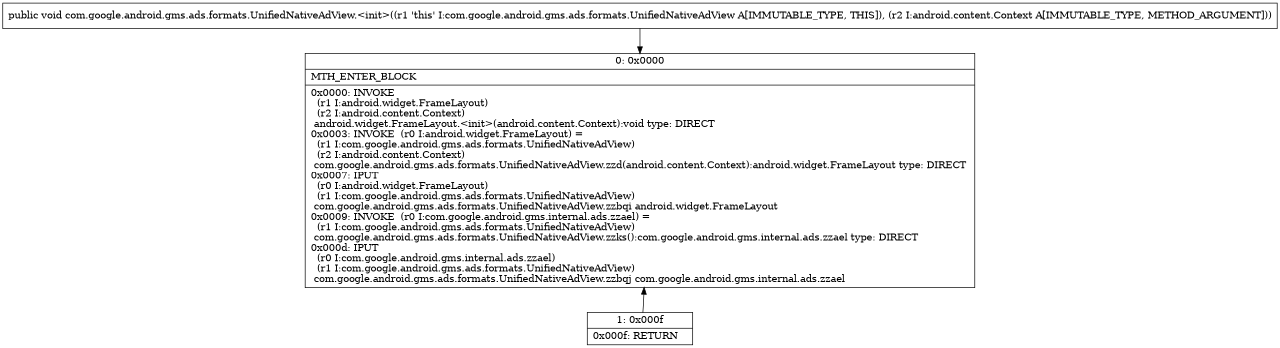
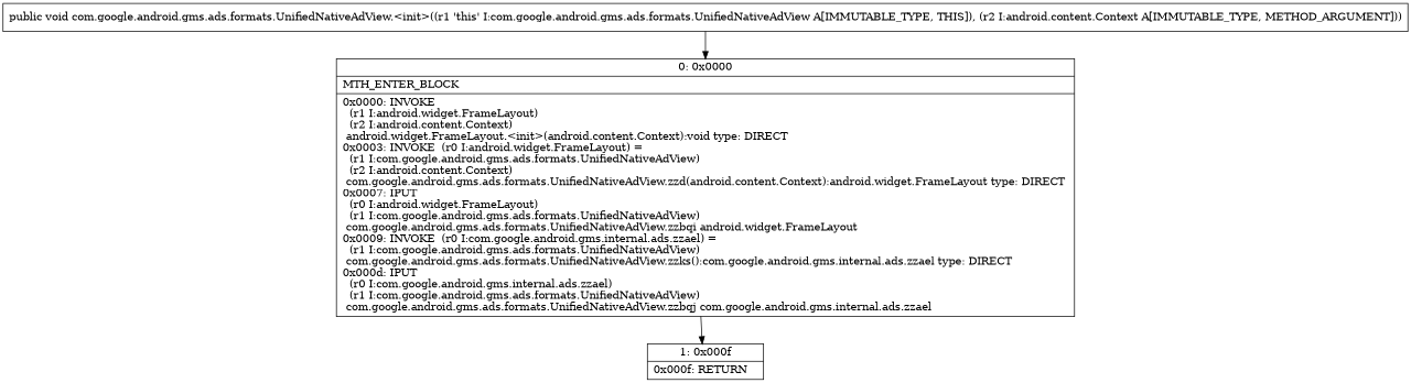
  digraph {
    node [shape=record]
    n1 [label="{0\:\ 0x0000|MTH_ENTER_BLOCK\l|0x0000: INVOKE  \l  (r1 I:android.widget.FrameLayout)\l  (r2 I:android.content.Context)\l android.widget.FrameLayout.\<init\>(android.content.Context):void type: DIRECT \l0x0003: INVOKE  (r0 I:android.widget.FrameLayout) = \l  (r1 I:com.google.android.gms.ads.formats.UnifiedNativeAdView)\l  (r2 I:android.content.Context)\l com.google.android.gms.ads.formats.UnifiedNativeAdView.zzd(android.content.Context):android.widget.FrameLayout type: DIRECT \l0x0007: IPUT  \l  (r0 I:android.widget.FrameLayout)\l  (r1 I:com.google.android.gms.ads.formats.UnifiedNativeAdView)\l com.google.android.gms.ads.formats.UnifiedNativeAdView.zzbqi android.widget.FrameLayout \l0x0009: INVOKE  (r0 I:com.google.android.gms.internal.ads.zzael) = \l  (r1 I:com.google.android.gms.ads.formats.UnifiedNativeAdView)\l com.google.android.gms.ads.formats.UnifiedNativeAdView.zzks():com.google.android.gms.internal.ads.zzael type: DIRECT \l0x000d: IPUT  \l  (r0 I:com.google.android.gms.internal.ads.zzael)\l  (r1 I:com.google.android.gms.ads.formats.UnifiedNativeAdView)\l com.google.android.gms.ads.formats.UnifiedNativeAdView.zzbqj com.google.android.gms.internal.ads.zzael \l}"]
    n2 [label="{1\:\ 0x000f|0x000f: RETURN   \l}"]
    n3 [label="{public void com.google.android.gms.ads.formats.UnifiedNativeAdView.\<init\>((r1 'this' I:com.google.android.gms.ads.formats.UnifiedNativeAdView A[IMMUTABLE_TYPE, THIS]), (r2 I:android.content.Context A[IMMUTABLE_TYPE, METHOD_ARGUMENT])) }"]
-   n2 -> n1
+   n1 -> n2
    n3 -> n1
  }
